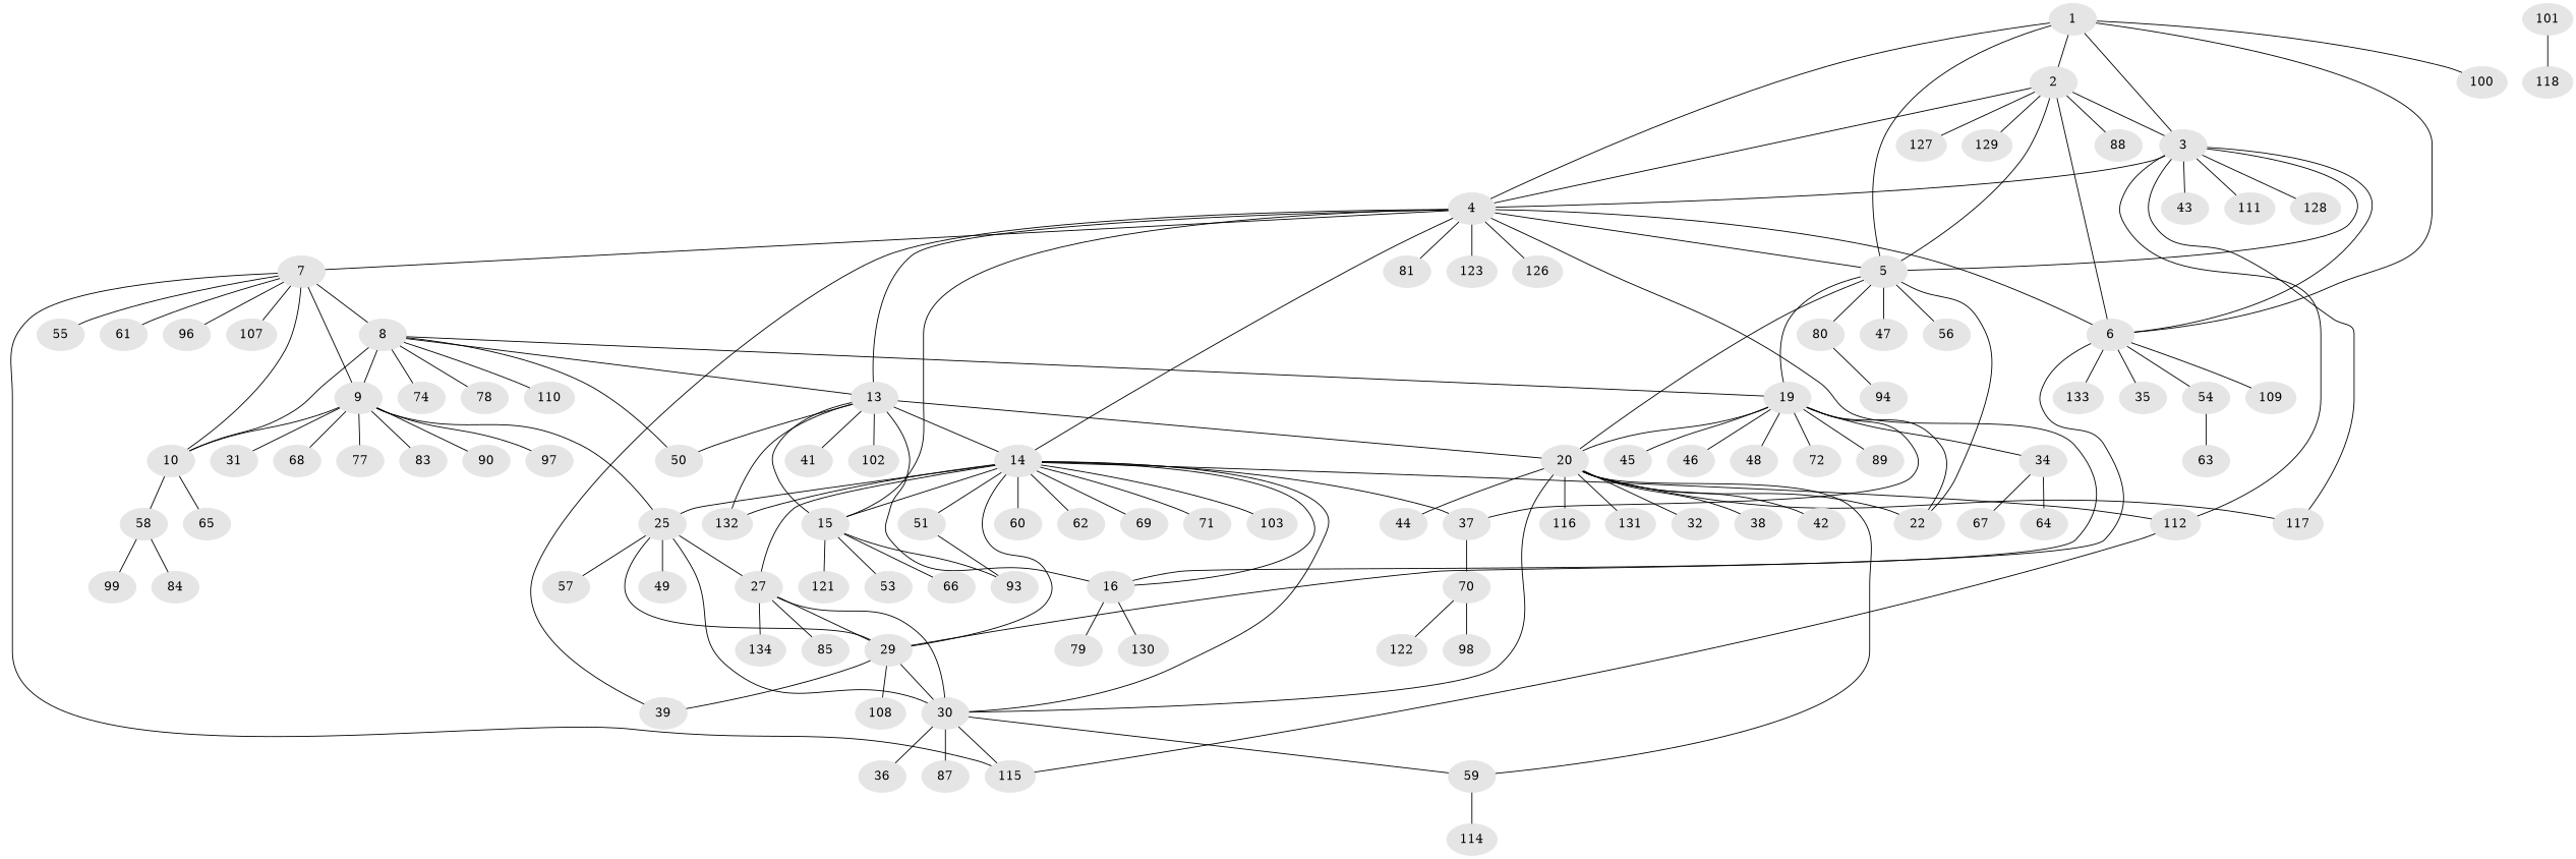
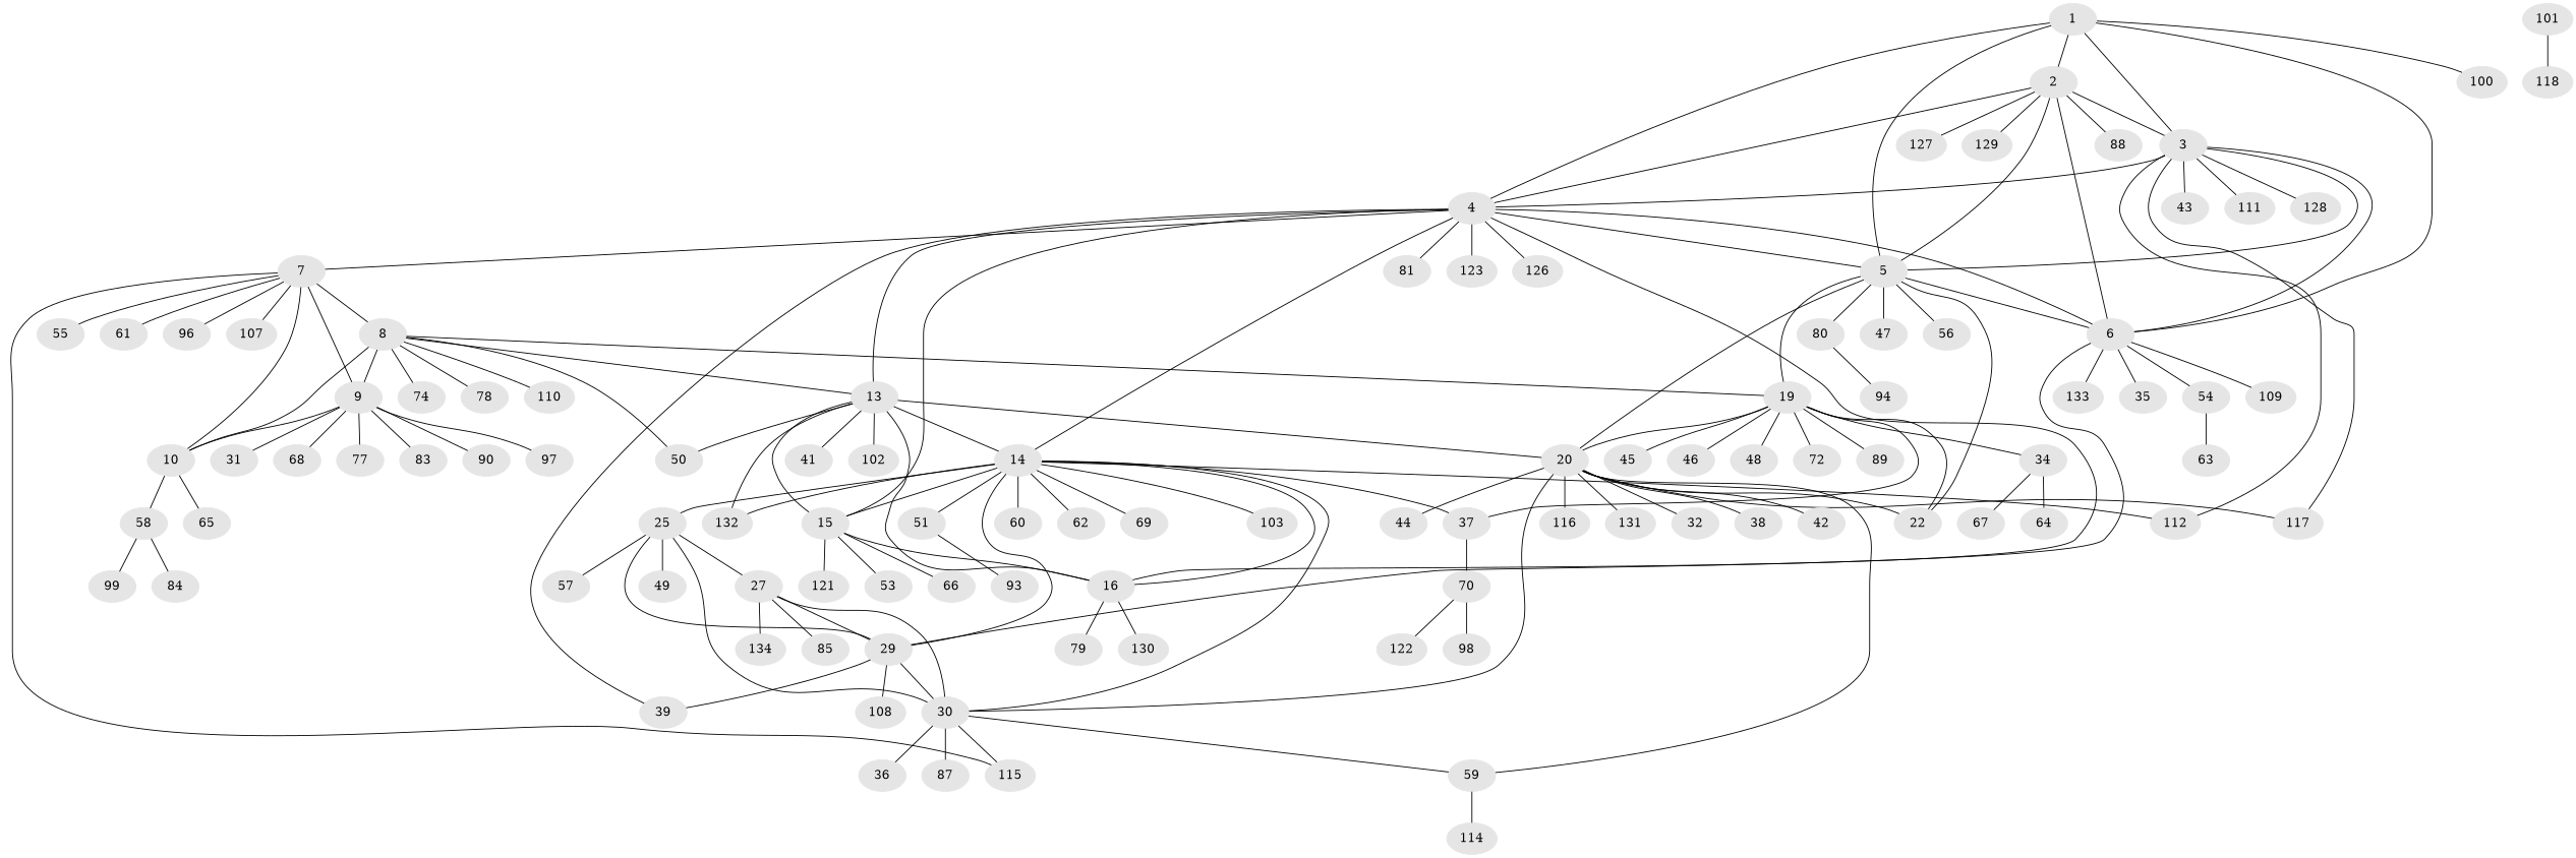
  graph {
    node [color=gray90 style=filled]
    2 [super="+52"]
    3 [super="+73"]
    4 [super="+17"]
    5 [super="+21"]
    6 [super="+82"]
    88
    127
    129
    1
    100
    43
    111
    112
    117
    128
    7 [super="+75"]
    13 [super="+18"]
    14 [super="+26"]
    15 [super="+91"]
    16 [super="+95"]
    39
    81
    123
    126
    19 [super="+125"]
    20 [super="+23"]
    22 [super="+24"]
    47
    56
    80
    29 [super="+33"]
    35
    54
    109
    133
    115 [super="+120"]
    8 [super="+11"]
    9 [super="+12"]
    10 [super="+119"]
    55
    61
    96
    107
    50 [super="+104"]
    41
    102
    132
    25 [super="+28"]
    27
    30 [super="+105"]
    37
    51
    60
    62
    69
-   71
    103
    53
    66
    121
    79
    130
    34
    45
    46
    48
    72
    89
    32 [super="+86"]
    38
    42
    44 [super="+124"]
    59
    116
    131
    94
    108
    63
    101
    118
    74
    78
    110
    31
    68
    77
    83
    90
    97
    58 [super="+92"]
    65
    49 [super="+76"]
    57
    84
    99
    85
    134
    36
    87
    70 [super="+106"]
    93
    64
    67
    114
    98
    122
    2 -- 3
    2 -- 4
    2 -- 5
    2 -- 6
    2 -- 88
    2 -- 127
    2 -- 129
    3 -- 4
    3 -- 5
    3 -- 6
    3 -- 43
    3 -- 111
    3 -- 112
    3 -- 117
    3 -- 128
    4 -- 5
    4 -- 6
    4 -- 7
    4 -- 13 [weight=2]
    4 -- 14
    4 -- 15
    4 -- 16
    4 -- 39
    4 -- 81
    4 -- 123
    4 -- 126
+   5 -- 6
    5 -- 19
    5 -- 20 [weight=2]
    5 -- 22 [weight=2]
    5 -- 47
    5 -- 56
    5 -- 80
    6 -- 29
    6 -- 35
    6 -- 54
    6 -- 109
    6 -- 133
    1 -- 2
    1 -- 3
    1 -- 4
    1 -- 5
    1 -- 6
    1 -- 100
-   112 -- 115
    7 -- 115
    7 -- 8 [weight=2]
    7 -- 9 [weight=2]
    7 -- 10
    7 -- 55
    7 -- 61
    7 -- 96
    7 -- 107
    13 -- 14 [weight=2]
    13 -- 15 [weight=2]
    13 -- 16 [weight=2]
    13 -- 20
    13 -- 50
    13 -- 41
    13 -- 102
    13 -- 132
    14 -- 112
    14 -- 15
    14 -- 16
    14 -- 29
    14 -- 132
    14 -- 25 [weight=2]
-   14 -- 27
    14 -- 30
    14 -- 37
    14 -- 51
    14 -- 60
    14 -- 62
    14 -- 69
-   14 -- 71
    14 -- 103
-   15 -- 93
+   15 -- 16
    15 -- 53
    15 -- 66
    15 -- 121
    16 -- 79
    16 -- 130
    19 -- 20 [weight=2]
    19 -- 22 [weight=2]
    19 -- 37
    19 -- 34
    19 -- 45
    19 -- 46
    19 -- 48
    19 -- 72
    19 -- 89
    20 -- 117
    20 -- 22 [weight=4]
    20 -- 30
    20 -- 32
    20 -- 38
    20 -- 42
    20 -- 44
    20 -- 59
    20 -- 116
    20 -- 131
    80 -- 94
    29 -- 39
    29 -- 30
    29 -- 108
    54 -- 63
    8 -- 13
    8 -- 19
    8 -- 9 [weight=4]
    8 -- 10 [weight=2]
    8 -- 50
    8 -- 74
    8 -- 78
    8 -- 110
    9 -- 10 [weight=2]
-   9 -- 25
    9 -- 31
    9 -- 68
    9 -- 77
    9 -- 83
    9 -- 90
    9 -- 97
    10 -- 58
    10 -- 65
    25 -- 29 [weight=2]
    25 -- 27 [weight=2]
    25 -- 30 [weight=2]
    25 -- 49
    25 -- 57
    27 -- 29
    27 -- 30
    27 -- 85
    27 -- 134
    30 -- 115
    30 -- 59
    30 -- 36
    30 -- 87
    37 -- 70
    51 -- 93
    34 -- 64
    34 -- 67
    59 -- 114
    101 -- 118
    58 -- 84
    58 -- 99
    70 -- 98
    70 -- 122
  }
